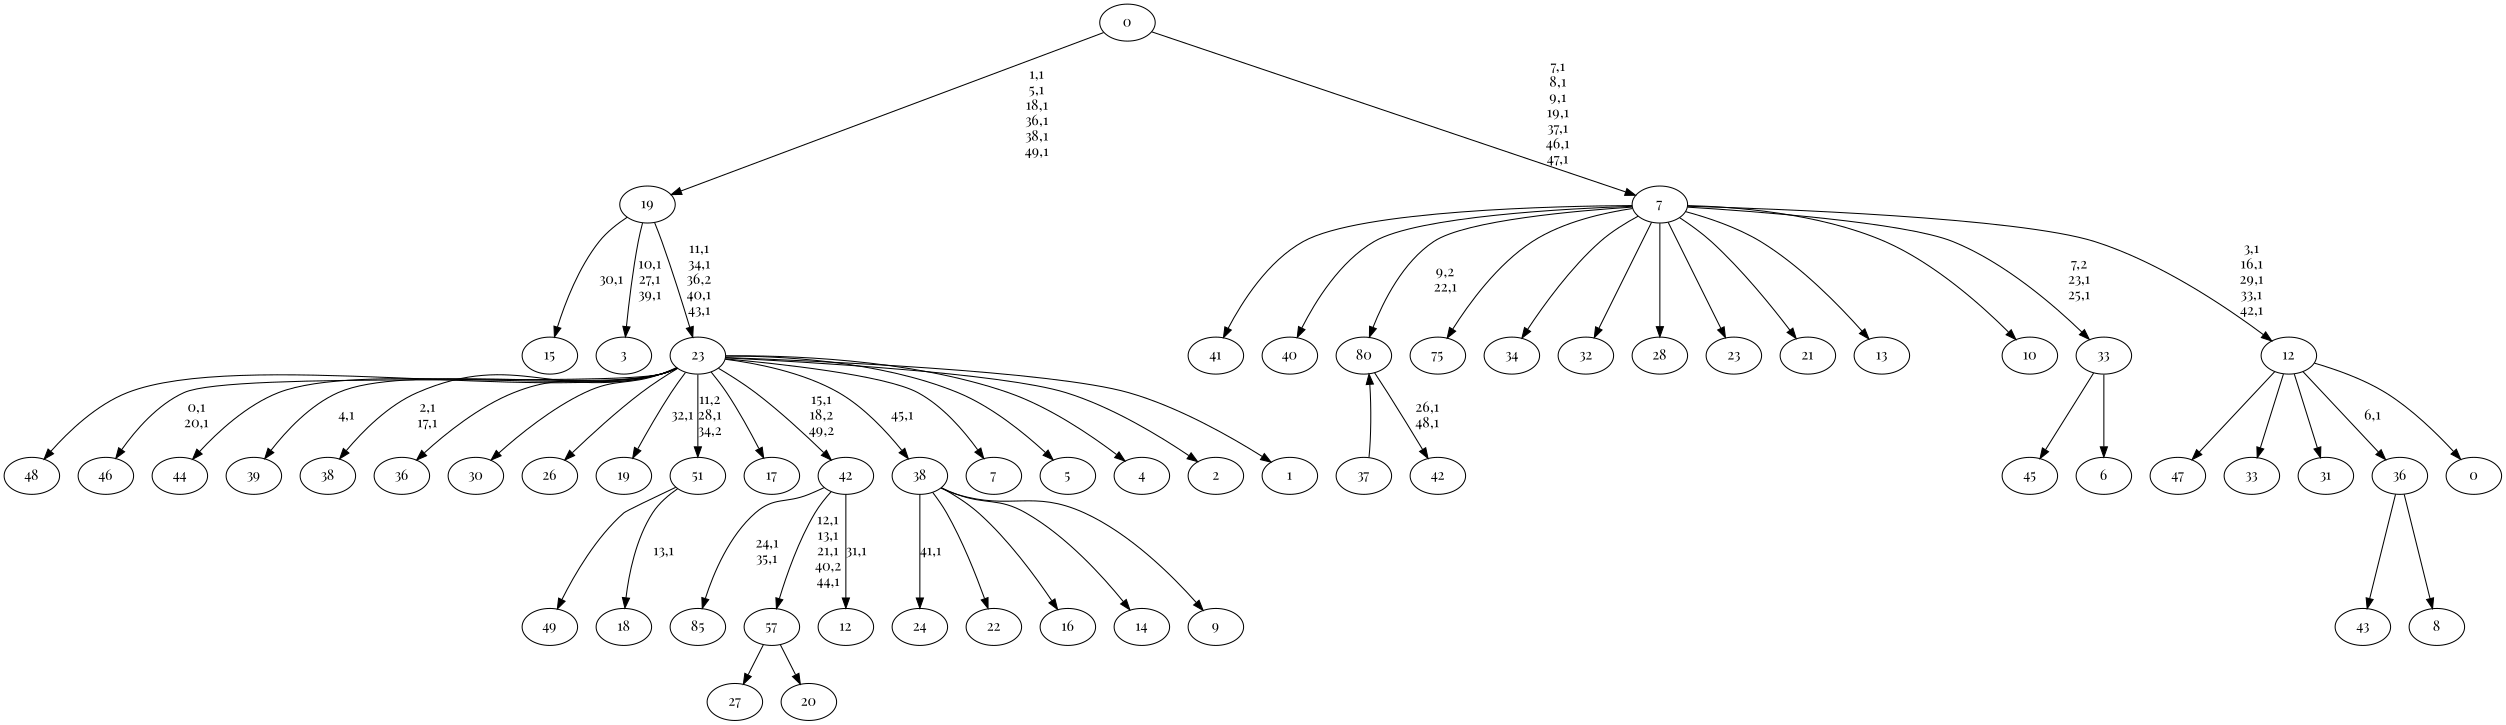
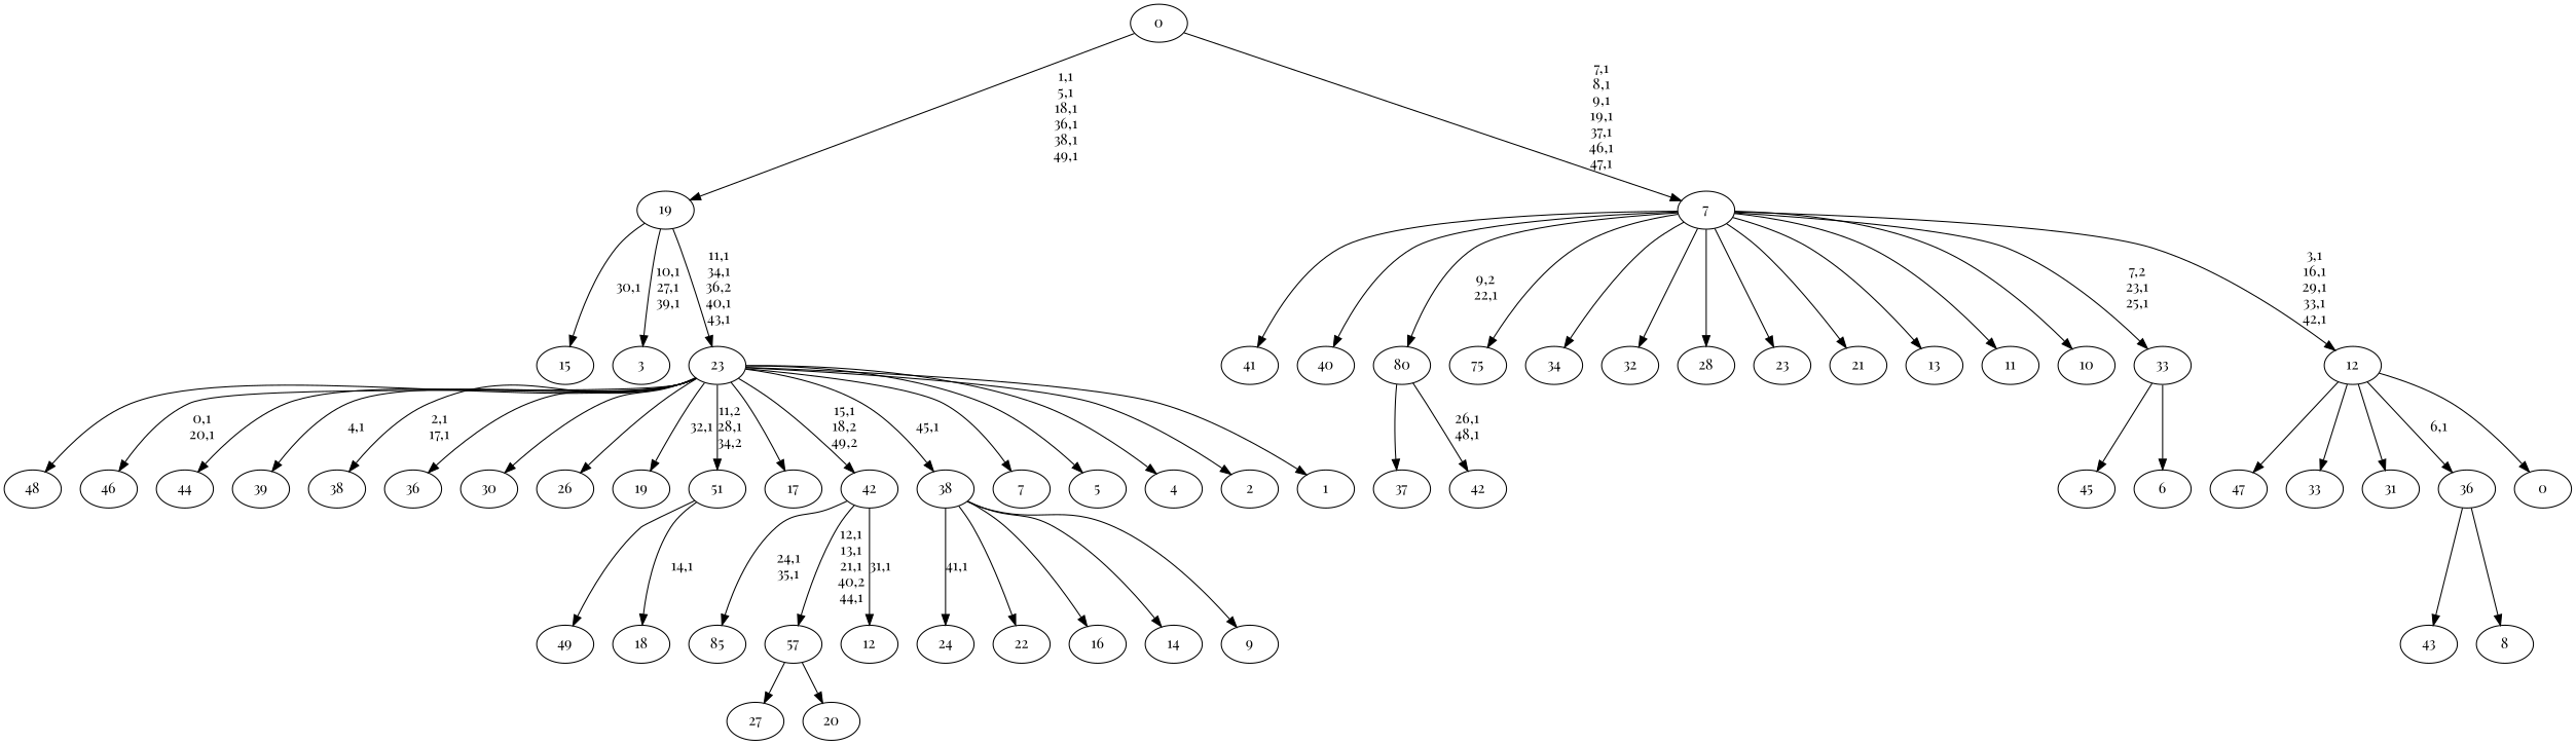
  digraph {
    fontname="Playfair Display"
    node [fontname="Playfair Display"]
    edge [fontname="Playfair Display"]
    n1 [label=49]
    n2 [label=48]
    n3 [label=47]
    n4 [label=46]
    n5 [label=45]
    n6 [label=44]
    n7 [label=43]
    n8 [label=42]
    n9 [label=41]
    n10 [label=40]
    n11 [label=39]
    n12 [label=38]
    n13 [label=37]
    80
    n15 [label=36]
    n16 [label=75]
    n17 [label=34]
    n18 [label=33]
    n19 [label=32]
    n20 [label=31]
    n21 [label=30]
    n22 [label=28]
    n23 [label=27]
    n24 [label=26]
    n25 [label=85]
    n26 [label=24]
    n27 [label=23]
    n28 [label=22]
    n29 [label=21]
    n30 [label=20]
    n31 [label=57]
    n32 [label=19]
    n33 [label=18]
    51
    n35 [label=17]
    n36 [label=16]
    n37 [label=15]
    n38 [label=14]
    n39 [label=13]
    n40 [label=12]
    42
+   n42 [label=11]
    n43 [label=10]
    n44 [label=9]
    38
    n46 [label=8]
    36
    n48 [label=7]
    n49 [label=6]
    33
    n51 [label=5]
    n52 [label=4]
    n53 [label=3]
    n54 [label=2]
    n55 [label=1]
    23
    19
    n58 [label=0]
    12
    7
    0
    80 -> n8 [label="26,1\n48,1"]
-   n13 -> 80
+   80 -> n13
    n31 -> n23
    n31 -> n30
    51 -> n1
-   51 -> n33 [label="13,1"]
+   51 -> n33 [label="14,1"]
    42 -> n25 [label="24,1\n35,1"]
    42 -> n31 [label="12,1\n13,1\n21,1\n40,2\n44,1"]
    42 -> n40 [label="31,1"]
    38 -> n26 [label="41,1"]
    38 -> n28
    38 -> n36
    38 -> n38
    38 -> n44
    36 -> n7
    36 -> n46
    33 -> n5
    33 -> n49
    23 -> n2
    23 -> n4 [label="0,1\n20,1"]
    23 -> n6
    23 -> n11 [label="4,1"]
    23 -> n12 [label="2,1\n17,1"]
    23 -> n15
    23 -> n21
    23 -> n24
    23 -> n32 [label="32,1"]
    23 -> 51 [label="11,2\n28,1\n34,2"]
    23 -> n35
    23 -> 42 [label="15,1\n18,2\n49,2"]
    23 -> 38 [label="45,1"]
    23 -> n48
    23 -> n51
    23 -> n52
    23 -> n54
    23 -> n55
    19 -> n37 [label="30,1"]
    19 -> n53 [label="10,1\n27,1\n39,1"]
    19 -> 23 [label="11,1\n34,1\n36,2\n40,1\n43,1"]
    12 -> n3
    12 -> n18
    12 -> n20
    12 -> 36 [label="6,1"]
    12 -> n58
    7 -> n9
    7 -> n10
    7 -> 80 [label="9,2\n22,1"]
    7 -> n16
    7 -> n17
    7 -> n19
    7 -> n22
    7 -> n27
    7 -> n29
    7 -> n39
+   7 -> n42
    7 -> n43
    7 -> 33 [label="7,2\n23,1\n25,1"]
    7 -> 12 [label="3,1\n16,1\n29,1\n33,1\n42,1"]
    0 -> 19 [label="1,1\n5,1\n18,1\n36,1\n38,1\n49,1"]
    0 -> 7 [label="7,1\n8,1\n9,1\n19,1\n37,1\n46,1\n47,1"]
  }
